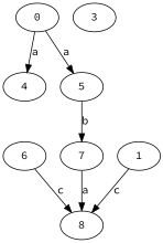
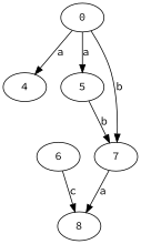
  strict digraph {
    fontname="Source Code Pro"
    node [fontname="Source Code Pro"]
    edge [fontname="Source Code Pro"]
    n1 [label=6]
    8
-   3
    0
    4
    5
    7
-   1
    n1 -> 8 [label=c]
    0 -> 4 [label=a]
    0 -> 5 [label=a]
+   0 -> 7 [label=b]
    5 -> 7 [label=b]
    7 -> 8 [label=a]
-   1 -> 8 [label=c]
  }
